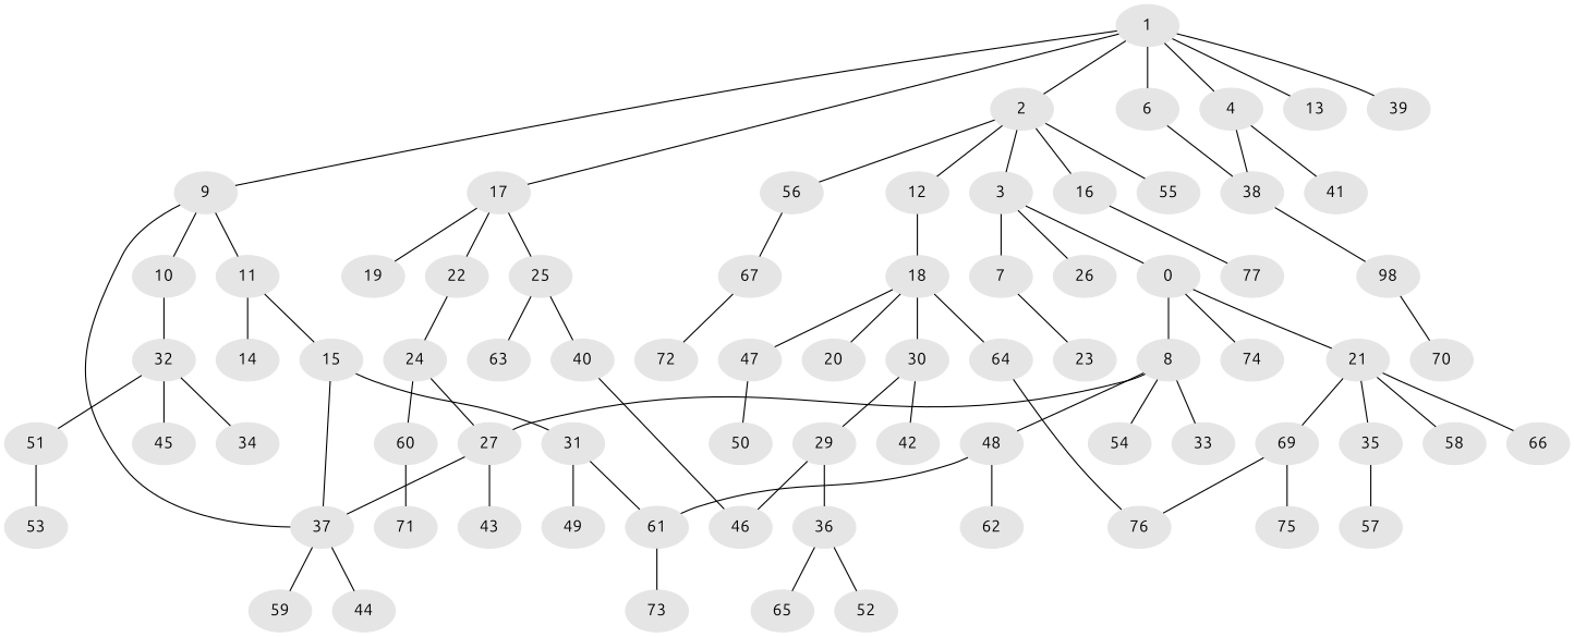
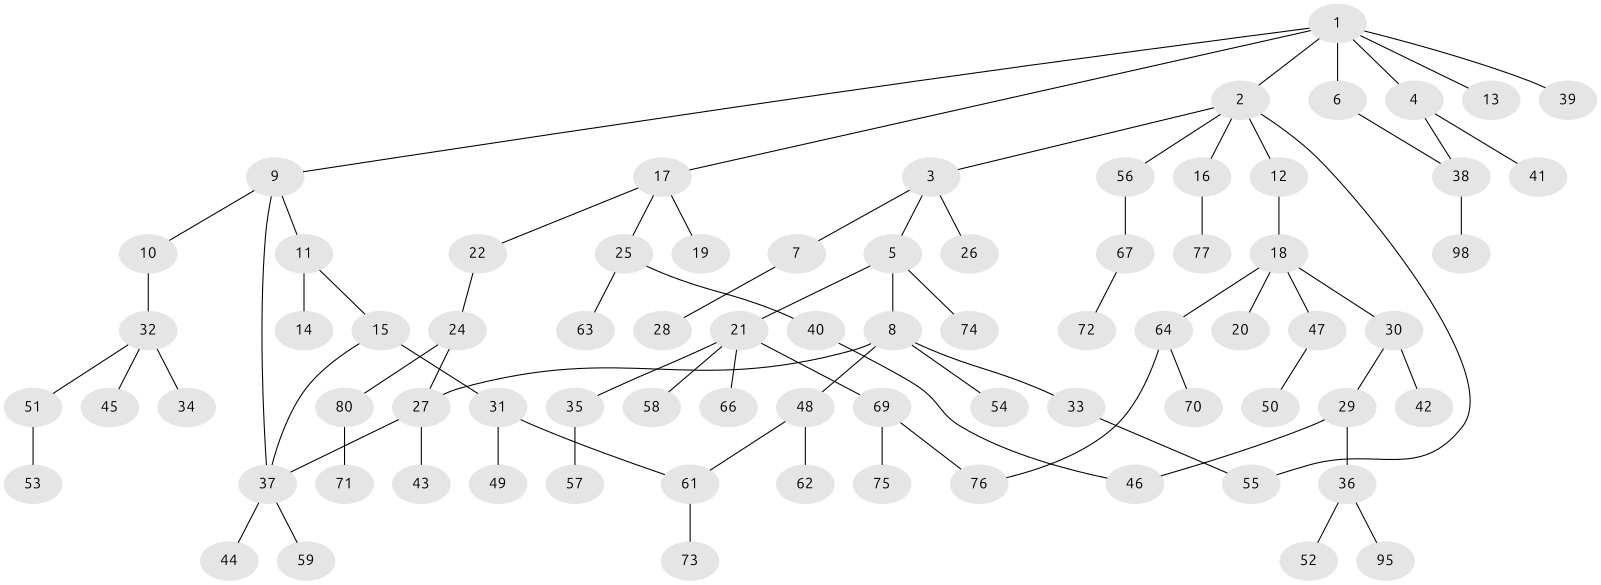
  graph {
    fontname=Ubuntu
    node [color=gray90 fontname=Ubuntu style=filled]
    edge [fontname=Ubuntu]
    1
    2
    4
    6
    9
    13
    17
    39
    3
    12
    16
    55
    56
    38
    41
    10
    11
    37
    19
    22
    25
-   5 [label=0]
+   5
    7
    26
    18
    77
    67
    8
    21
    74
-   28 [label=23]
+   28
    n32 [label=98]
    27
    33
    48
    54
    35
    58
    66
    69
    43
    61
    62
    32
    14
    15
    44
    59
    34
    45
    51
    31
    20
    30
    47
    64
    49
    24
    40
    63
    29
    36
    46
    42
    50
    76
    57
    75
-   60
+   60 [label=80]
    71
    52
-   65
+   65 [label=95]
    73
    53
    70
    72
    1 -- 2
    1 -- 4
    1 -- 6
    1 -- 9
    1 -- 13
    1 -- 17
    1 -- 39
    2 -- 3
    2 -- 12
    2 -- 16
    2 -- 55
    2 -- 56
    4 -- 38
    4 -- 41
    6 -- 38
    9 -- 10
    9 -- 11
    9 -- 37
    17 -- 19
    17 -- 22
    17 -- 25
    3 -- 5
    3 -- 7
    3 -- 26
    12 -- 18
    16 -- 77
    56 -- 67
    38 -- n32
    10 -- 32
    11 -- 14
    11 -- 15
    37 -- 44
    37 -- 59
    22 -- 24
    25 -- 40
    25 -- 63
    5 -- 8
    5 -- 21
    5 -- 74
    7 -- 28
    18 -- 20
    18 -- 30
    18 -- 47
    18 -- 64
    67 -- 72
    8 -- 27
    8 -- 33
    8 -- 48
    8 -- 54
    21 -- 35
    21 -- 58
    21 -- 66
    21 -- 69
-   n32 -- 70
+   64 -- 70
    27 -- 37
    27 -- 43
+   33 -- 55
    48 -- 61
    48 -- 62
    35 -- 57
    69 -- 76
    69 -- 75
    61 -- 73
    32 -- 34
    32 -- 45
    32 -- 51
    15 -- 37
    15 -- 31
    51 -- 53
    31 -- 61
    31 -- 49
    30 -- 29
    30 -- 42
    47 -- 50
    64 -- 76
    24 -- 27
    24 -- 60
    40 -- 46
    29 -- 36
    29 -- 46
    36 -- 52
    36 -- 65
    60 -- 71
  }
